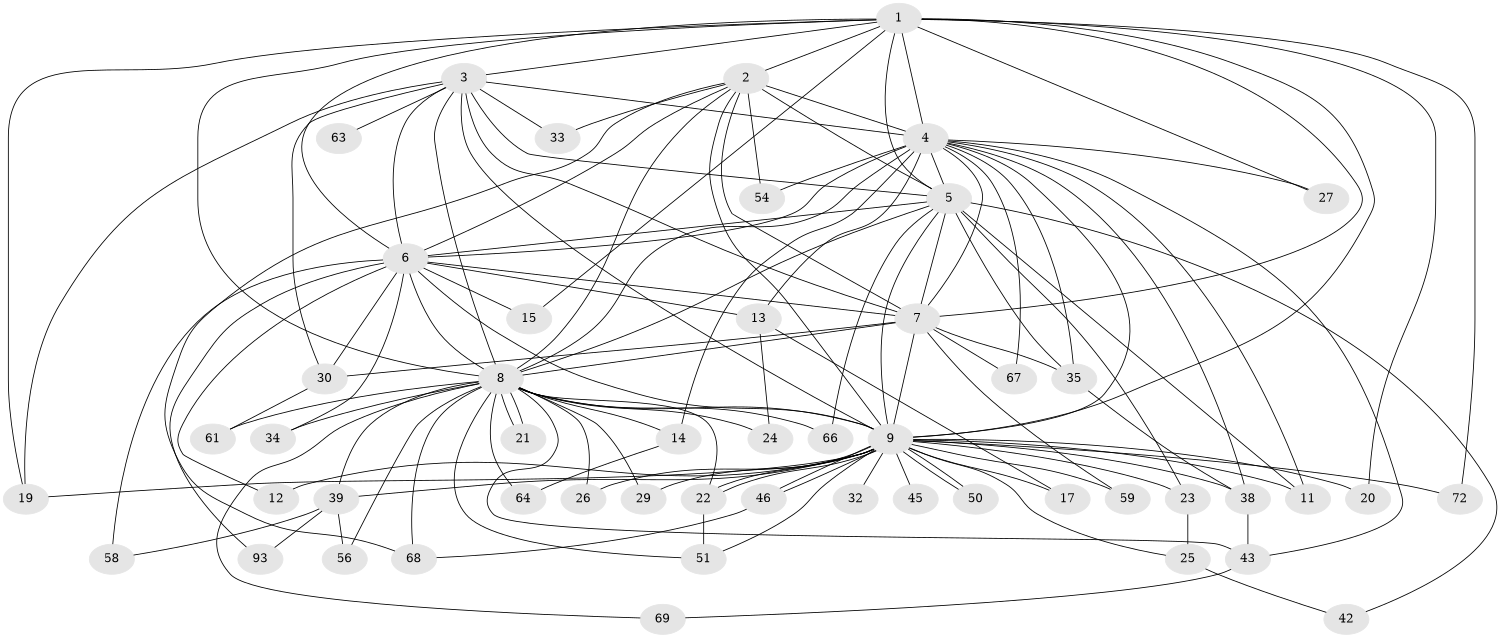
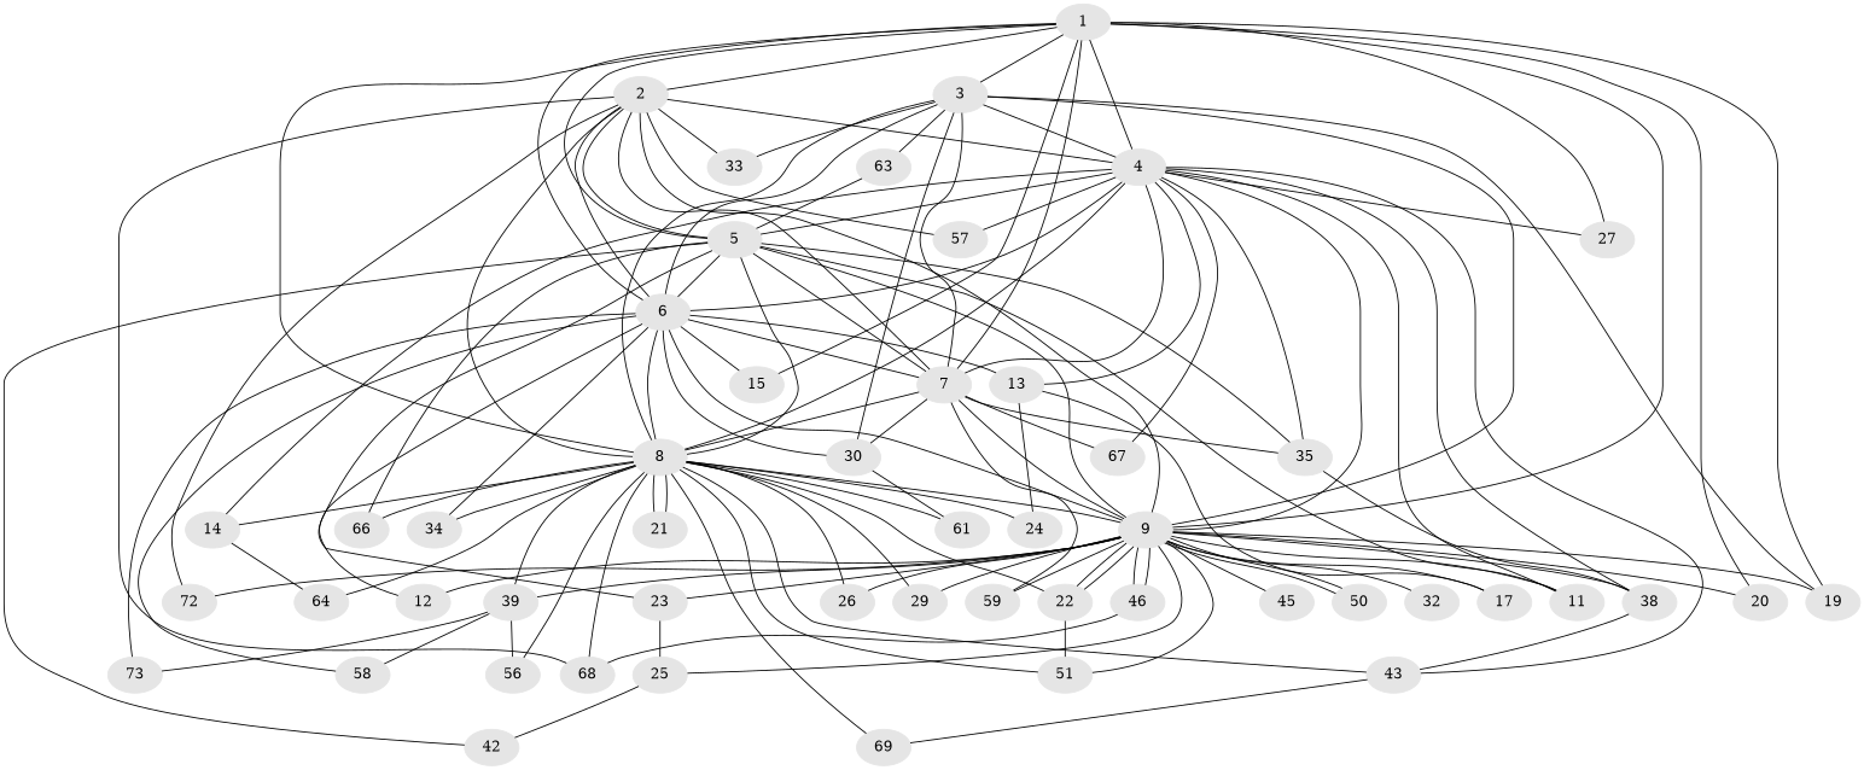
  graph {
    node [color=gray90 style=filled]
    1 [super="+16"]
    2 [super="+55"]
    3 [super="+31"]
    4 [super="+10"]
    5 [super="+37"]
    6 [super="+44"]
    7 [super="+62"]
    8 [super="+75"]
    9 [super="+28"]
    15
    19 [super="+74"]
    20
    27 [super="+36"]
    33
-   54
+   54 [label=57]
    68 [super="+71"]
    72
    30 [super="+58"]
    63
    11 [super="+52"]
    13
    14
    35 [super="+41"]
    38 [super="+40"]
    43 [super="+57"]
    67
    23
    42
    66
    12
    34
    n32 [label=58]
-   73 [label=93]
+   73
    59
    21
    22 [super="+49"]
    24
    26 [super="+48"]
    29
    39
    51 [super="+65"]
    56
    61
    64
    69
    32
    17
    25 [super="+60"]
    45
    46 [super="+76"]
    50
    1 -- 2 [weight=2]
    1 -- 3 [weight=2]
    1 -- 4 [weight=3]
    1 -- 5
    1 -- 6
    1 -- 7
    1 -- 8
    1 -- 9
    1 -- 15
    1 -- 19
    1 -- 20
    1 -- 27 [weight=2]
    2 -- 4 [weight=2]
    2 -- 5
    2 -- 6
    2 -- 7
    2 -- 8
    2 -- 9
    2 -- 33
    2 -- 54
    2 -- 68
-   1 -- 72
+   2 -- 72
    3 -- 4 [weight=2]
-   3 -- 5
+   63 -- 5
    3 -- 6
    3 -- 7
    3 -- 8
    3 -- 9
    3 -- 19
    3 -- 33
    3 -- 30
    3 -- 63 [weight=2]
    4 -- 5 [weight=2]
    4 -- 6 [weight=2]
    4 -- 7 [weight=2]
    4 -- 8 [weight=2]
    4 -- 9 [weight=2]
    4 -- 27
    4 -- 54
    4 -- 11
    4 -- 13
    4 -- 14
    4 -- 35
    4 -- 38
    4 -- 43
    4 -- 67
    5 -- 6
    5 -- 7
    5 -- 8
    5 -- 9
    5 -- 11
    5 -- 35 [weight=2]
    5 -- 23
    5 -- 42
    5 -- 66
    6 -- 7
    6 -- 8 [weight=2]
    6 -- 9
    6 -- 15
    6 -- 30
    6 -- 13
    6 -- 12
    6 -- 34
    6 -- n32
    6 -- 73
    7 -- 8 [weight=2]
    7 -- 9 [weight=2]
    7 -- 30 [weight=2]
    7 -- 35
    7 -- 67
    7 -- 59
    8 -- 9
    8 -- 68 [weight=2]
    8 -- 14
    8 -- 43
    8 -- 66
    8 -- 34
    8 -- 21
    8 -- 21
    8 -- 22
    8 -- 24
    8 -- 26
    8 -- 29
    8 -- 39
    8 -- 51
    8 -- 56
    8 -- 61
    8 -- 64
    8 -- 69
    9 -- 19
    9 -- 20
    9 -- 72
    9 -- 11
    9 -- 38
    9 -- 23
    9 -- 12
    9 -- 59
    9 -- 22
    9 -- 22
    9 -- 26 [weight=2]
    9 -- 29
    9 -- 39
    9 -- 51
    9 -- 32
    9 -- 17
    9 -- 25
    9 -- 45
    9 -- 46
    9 -- 46
    9 -- 50
    9 -- 50
    30 -- 61
    13 -- 24
    13 -- 17
    14 -- 64
    35 -- 38
    38 -- 43
    43 -- 69
    23 -- 25 [weight=2]
    22 -- 51
    39 -- n32
    39 -- 73
    39 -- 56
    25 -- 42
    46 -- 68
  }
